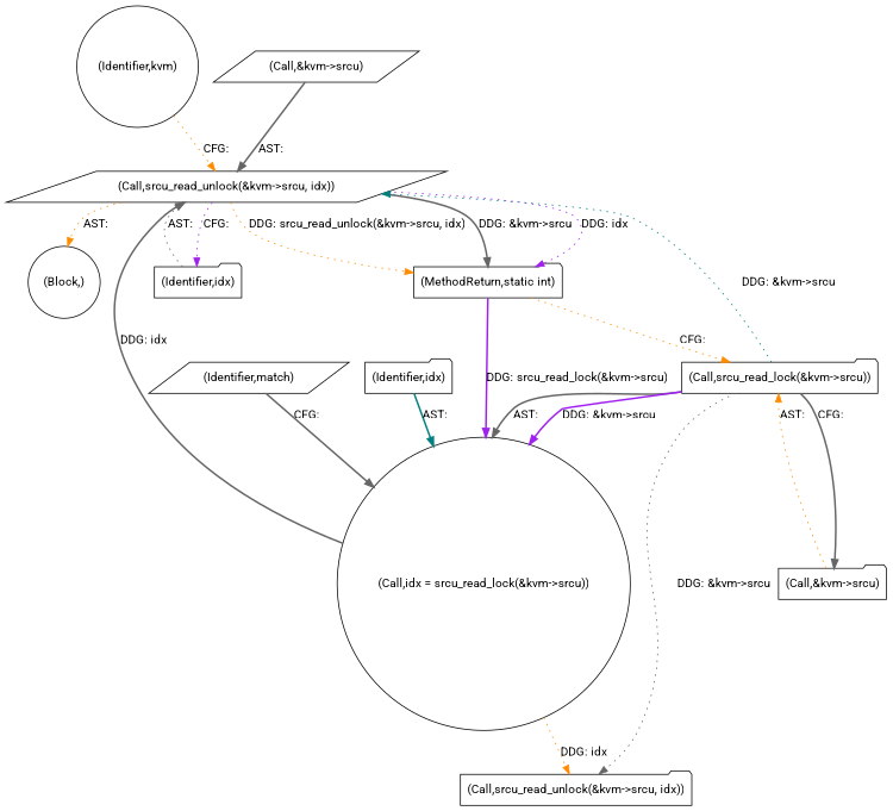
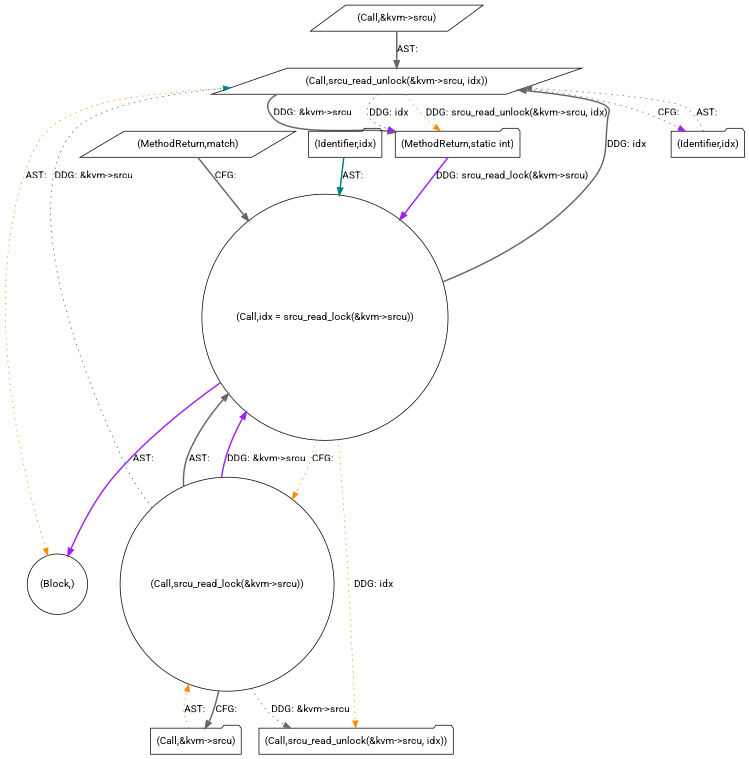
  digraph {
    fontname=Roboto
    node [fontname=Roboto shape=folder]
    edge [color=gray40 fontname=Roboto style=dotted]
    n1 [label="(Call,srcu_read_unlock(&kvm->srcu, idx))" shape=parallelogram]
    n2 [label="(Block,)" shape=circle]
    n3 [label="(MethodReturn,static int)"]
    n4 [label="(Identifier,idx)"]
    n5 [label="(Call,idx = srcu_read_lock(&kvm->srcu))" shape=circle]
-   n6 [label="(Call,srcu_read_lock(&kvm->srcu))"]
+   n6 [label="(Call,srcu_read_lock(&kvm->srcu))" shape=circle]
    n7 [label="(Call,&kvm->srcu)"]
    n8 [label="(Call,srcu_read_unlock(&kvm->srcu, idx))"]
-   n9 [label="(Identifier,kvm)" shape=circle]
-   n10 [label="(Identifier,match)" shape=parallelogram]
+   n10 [label="(MethodReturn,match)" shape=parallelogram]
    n11 [label="(Call,&kvm->srcu)" shape=parallelogram]
    n12 [label="(Identifier,idx)"]
    n1 -> n2 [color=darkorange label="AST: "]
    n1 -> n3 [label="DDG: &kvm->srcu" style=bold]
    n1 -> n3 [color=purple label="DDG: idx"]
    n1 -> n3 [color=darkorange label="DDG: srcu_read_unlock(&kvm->srcu, idx)"]
    n1 -> n4 [color=purple label="CFG: "]
    n3 -> n5 [color=purple label="DDG: srcu_read_lock(&kvm->srcu)" style=bold]
    n4 -> n1 [label="AST: "]
    n5 -> n1 [label="DDG: idx" style=bold]
-   n3 -> n6 [color=darkorange label="CFG: "]
+   n5 -> n2 [color=purple label="AST: " style=bold]
+   n5 -> n6 [color=darkorange label="CFG: "]
    n5 -> n8 [color=darkorange label="DDG: idx"]
    n6 -> n1 [color=teal label="DDG: &kvm->srcu"]
    n6 -> n5 [label="AST: " style=bold]
    n6 -> n5 [color=purple label="DDG: &kvm->srcu" style=bold]
    n6 -> n7 [label="CFG: " style=bold]
    n6 -> n8 [label="DDG: &kvm->srcu"]
    n7 -> n6 [color=darkorange label="AST: "]
-   n9 -> n1 [color=darkorange label="CFG: "]
    n10 -> n5 [label="CFG: " style=bold]
    n11 -> n1 [label="AST: " style=bold]
    n12 -> n5 [color=teal label="AST: " style=bold]
  }
